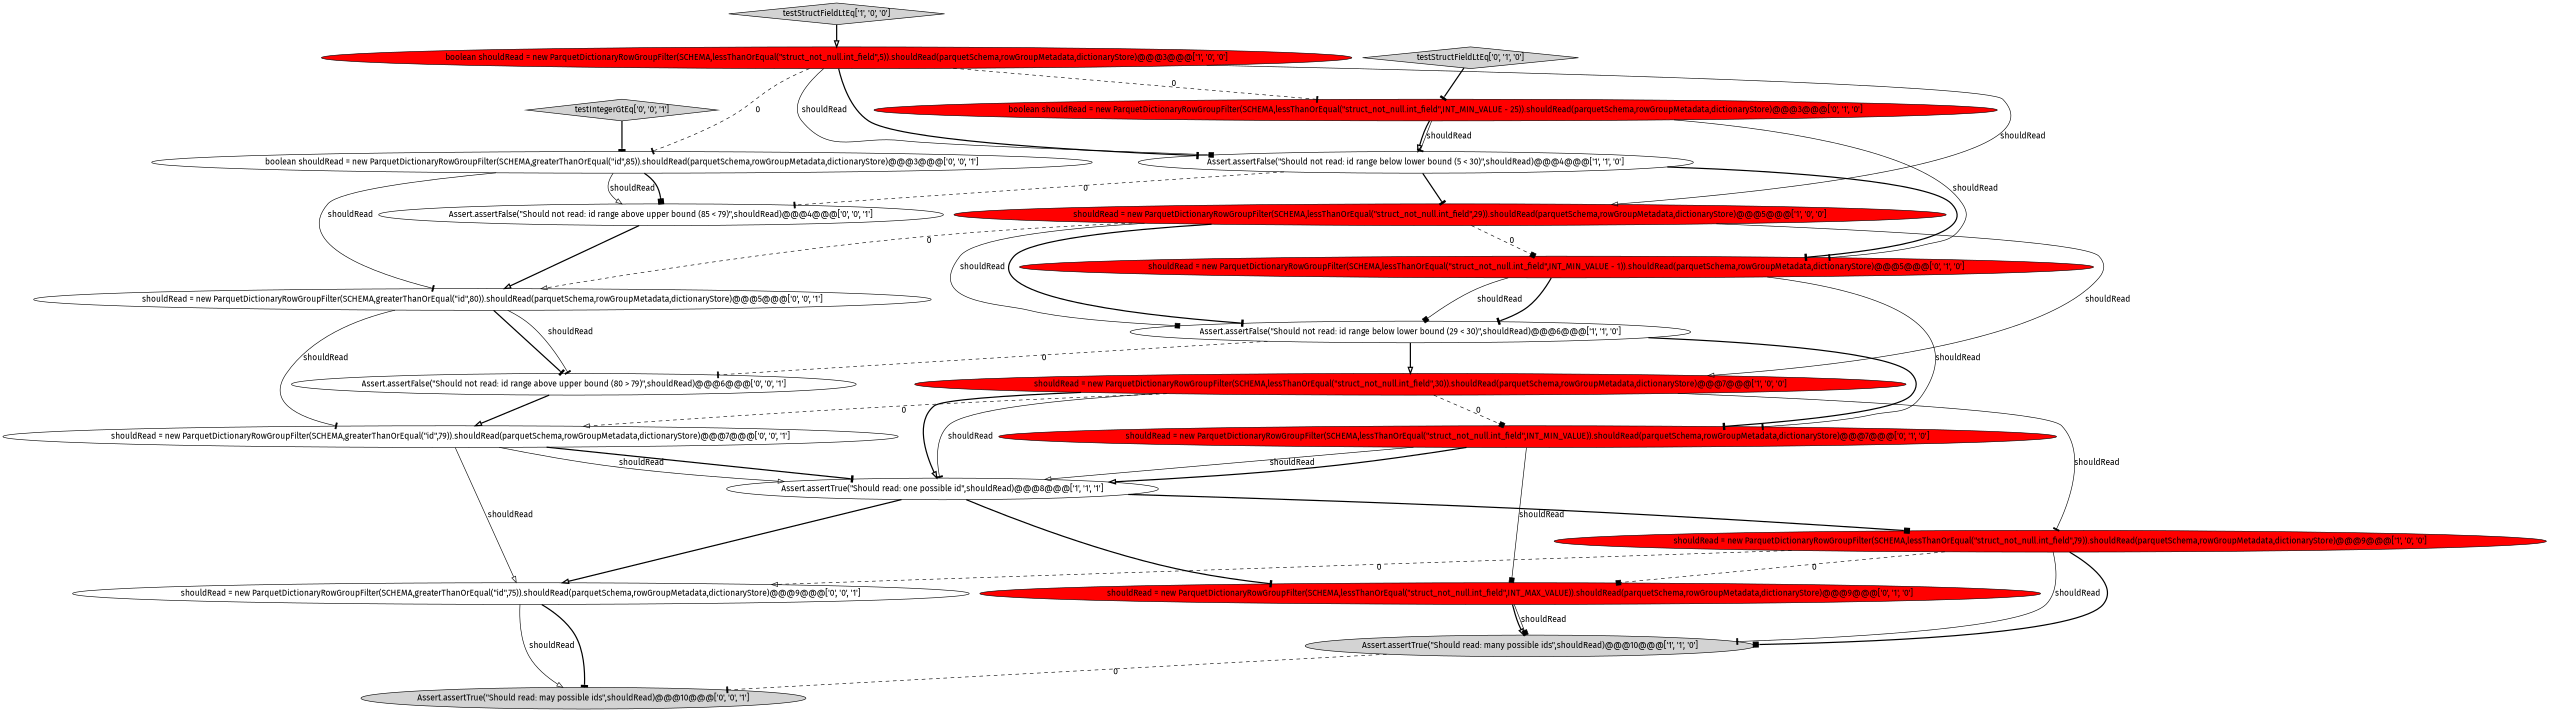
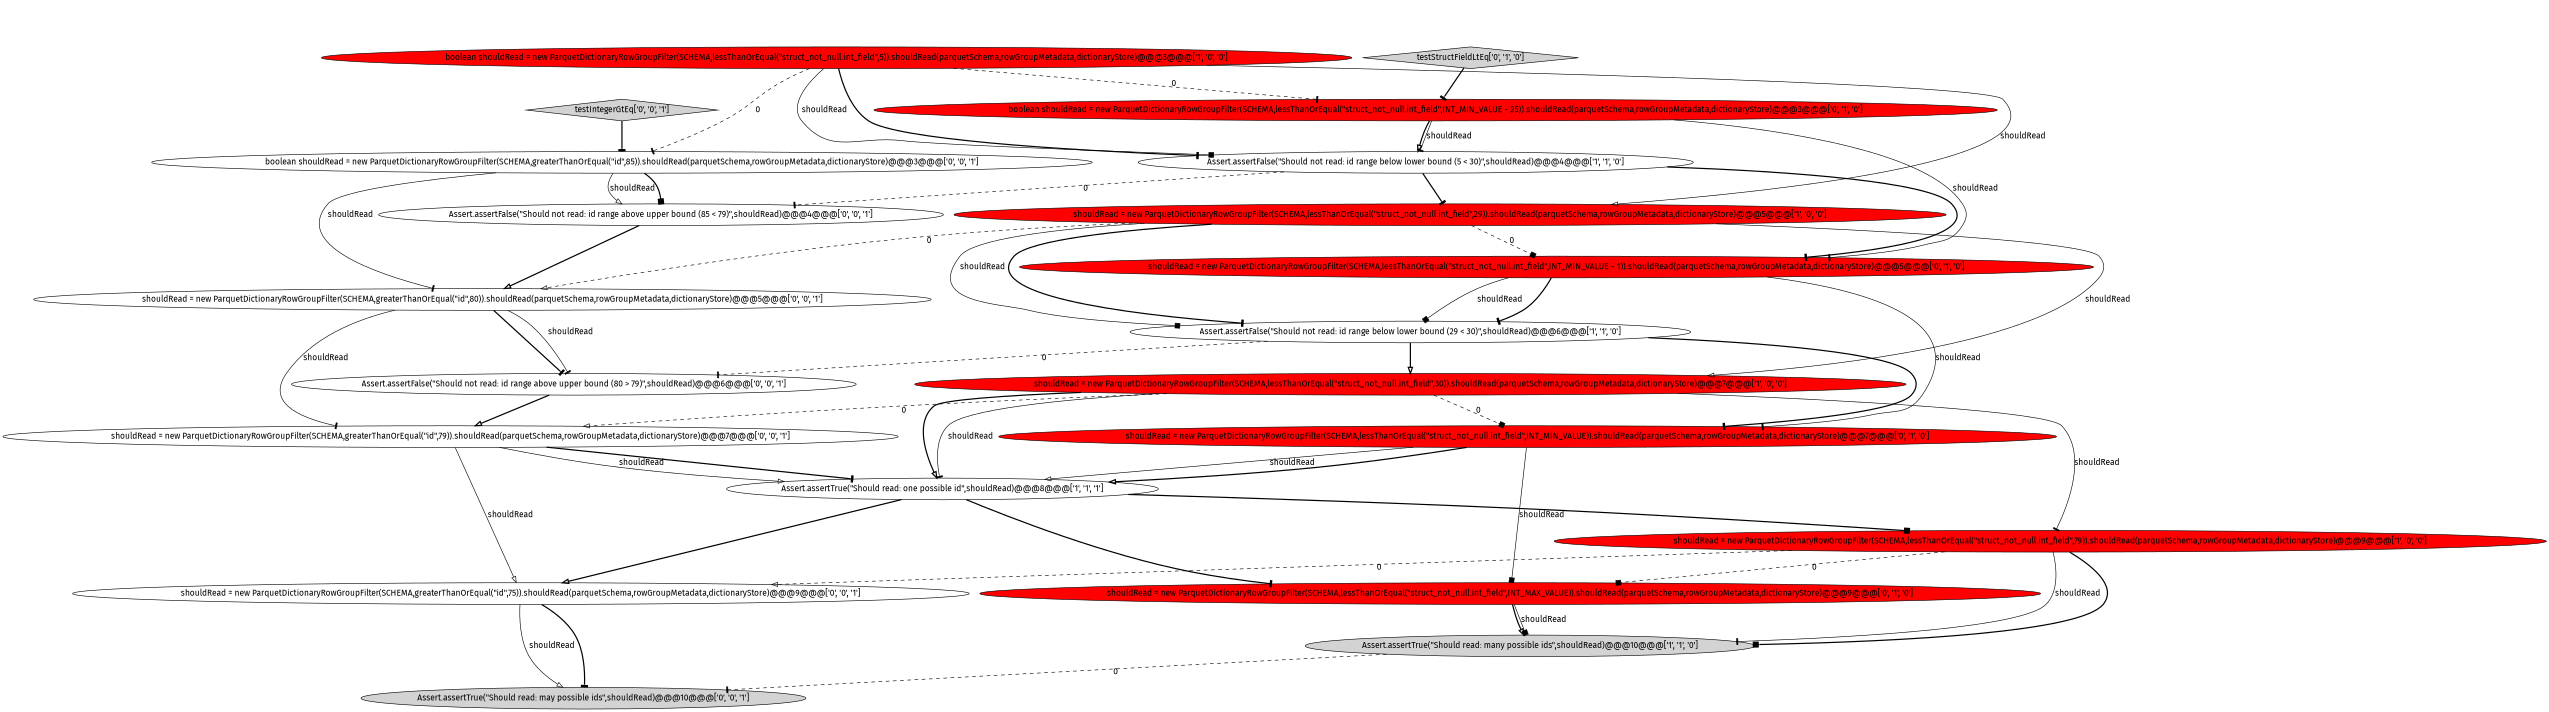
  digraph {
    fontname="Fira Sans"
    node [fillcolor=white shape=ellipse style=filled fontname="Fira Sans"]
    edge [style=bold arrowhead=tee fontname="Fira Sans"]
    n1 [label="Assert.assertFalse(\"Should not read: id range above upper bound (85 < 79)\",shouldRead)@@@4@@@['0', '0', '1']"]
    n2 [label="shouldRead = new ParquetDictionaryRowGroupFilter(SCHEMA,greaterThanOrEqual(\"id\",80)).shouldRead(parquetSchema,rowGroupMetadata,dictionaryStore)@@@5@@@['0', '0', '1']"]
    n3 [fillcolor=red label="boolean shouldRead = new ParquetDictionaryRowGroupFilter(SCHEMA,lessThanOrEqual(\"struct_not_null.int_field\",5)).shouldRead(parquetSchema,rowGroupMetadata,dictionaryStore)@@@3@@@['1', '0', '0']"]
    n4 [fillcolor=red label="boolean shouldRead = new ParquetDictionaryRowGroupFilter(SCHEMA,lessThanOrEqual(\"struct_not_null.int_field\",INT_MIN_VALUE - 25)).shouldRead(parquetSchema,rowGroupMetadata,dictionaryStore)@@@3@@@['0', '1', '0']"]
    n5 [label="boolean shouldRead = new ParquetDictionaryRowGroupFilter(SCHEMA,greaterThanOrEqual(\"id\",85)).shouldRead(parquetSchema,rowGroupMetadata,dictionaryStore)@@@3@@@['0', '0', '1']"]
    n6 [fillcolor=red label="shouldRead = new ParquetDictionaryRowGroupFilter(SCHEMA,lessThanOrEqual(\"struct_not_null.int_field\",29)).shouldRead(parquetSchema,rowGroupMetadata,dictionaryStore)@@@5@@@['1', '0', '0']"]
    n7 [label="Assert.assertFalse(\"Should not read: id range below lower bound (5 < 30)\",shouldRead)@@@4@@@['1', '1', '0']"]
    n8 [label="shouldRead = new ParquetDictionaryRowGroupFilter(SCHEMA,greaterThanOrEqual(\"id\",75)).shouldRead(parquetSchema,rowGroupMetadata,dictionaryStore)@@@9@@@['0', '0', '1']"]
    n9 [fillcolor=lightgray label="Assert.assertTrue(\"Should read: may possible ids\",shouldRead)@@@10@@@['0', '0', '1']"]
    n10 [fillcolor=red label="shouldRead = new ParquetDictionaryRowGroupFilter(SCHEMA,lessThanOrEqual(\"struct_not_null.int_field\",INT_MAX_VALUE)).shouldRead(parquetSchema,rowGroupMetadata,dictionaryStore)@@@9@@@['0', '1', '0']"]
    n11 [fillcolor=lightgray label="Assert.assertTrue(\"Should read: many possible ids\",shouldRead)@@@10@@@['1', '1', '0']"]
    n12 [label="shouldRead = new ParquetDictionaryRowGroupFilter(SCHEMA,greaterThanOrEqual(\"id\",79)).shouldRead(parquetSchema,rowGroupMetadata,dictionaryStore)@@@7@@@['0', '0', '1']"]
    n13 [label="Assert.assertTrue(\"Should read: one possible id\",shouldRead)@@@8@@@['1', '1', '1']"]
    n14 [label="Assert.assertFalse(\"Should not read: id range above upper bound (80 > 79)\",shouldRead)@@@6@@@['0', '0', '1']"]
    n15 [fillcolor=red label="shouldRead = new ParquetDictionaryRowGroupFilter(SCHEMA,lessThanOrEqual(\"struct_not_null.int_field\",INT_MIN_VALUE)).shouldRead(parquetSchema,rowGroupMetadata,dictionaryStore)@@@7@@@['0', '1', '0']"]
    n16 [fillcolor=red label="shouldRead = new ParquetDictionaryRowGroupFilter(SCHEMA,lessThanOrEqual(\"struct_not_null.int_field\",INT_MIN_VALUE - 1)).shouldRead(parquetSchema,rowGroupMetadata,dictionaryStore)@@@5@@@['0', '1', '0']"]
    n17 [label="Assert.assertFalse(\"Should not read: id range below lower bound (29 < 30)\",shouldRead)@@@6@@@['1', '1', '0']"]
    n18 [fillcolor=red label="shouldRead = new ParquetDictionaryRowGroupFilter(SCHEMA,lessThanOrEqual(\"struct_not_null.int_field\",79)).shouldRead(parquetSchema,rowGroupMetadata,dictionaryStore)@@@9@@@['1', '0', '0']"]
    n19 [fillcolor=lightgray label="testIntegerGtEq['0', '0', '1']" shape=diamond]
-   n20 [fillcolor=lightgray label="testStructFieldLtEq['1', '0', '0']" shape=diamond]
    n21 [fillcolor=red label="shouldRead = new ParquetDictionaryRowGroupFilter(SCHEMA,lessThanOrEqual(\"struct_not_null.int_field\",30)).shouldRead(parquetSchema,rowGroupMetadata,dictionaryStore)@@@7@@@['1', '0', '0']"]
    n22 [fillcolor=lightgray label="testStructFieldLtEq['0', '1', '0']" shape=diamond]
    n1 -> n2 [arrowhead=onormal]
    n2 -> n12 [label=shouldRead style=solid]
    n2 -> n14
    n2 -> n14 [label=shouldRead style=solid]
    n3 -> n4 [label=0 style=dashed]
    n3 -> n5 [label=0 style=dashed]
    n3 -> n6 [label=shouldRead style=solid arrowhead=onormal]
    n3 -> n7
    n3 -> n7 [label=shouldRead style=solid arrowhead=box]
    n4 -> n7 [label=shouldRead style=solid]
    n4 -> n7 [arrowhead=onormal]
    n4 -> n16 [label=shouldRead style=solid]
    n5 -> n1 [label=shouldRead style=solid arrowhead=onormal]
    n5 -> n1 [arrowhead=box]
    n5 -> n2 [label=shouldRead style=solid]
    n6 -> n2 [label=0 style=dashed arrowhead=onormal]
    n6 -> n16 [label=0 style=dashed arrowhead=box]
    n6 -> n17
    n6 -> n17 [label=shouldRead style=solid arrowhead=box]
    n6 -> n21 [label=shouldRead style=solid arrowhead=onormal]
    n7 -> n1 [label=0 style=dashed]
    n7 -> n6
    n7 -> n16
    n8 -> n9 [label=shouldRead style=solid arrowhead=onormal]
    n8 -> n9
    n10 -> n11 [arrowhead=onormal]
    n10 -> n11 [label=shouldRead style=solid arrowhead=box]
    n11 -> n9 [label=0 style=dashed]
    n12 -> n8 [label=shouldRead style=solid arrowhead=onormal]
    n12 -> n13
    n12 -> n13 [label=shouldRead style=solid arrowhead=onormal]
    n13 -> n8 [arrowhead=onormal]
    n13 -> n10
    n13 -> n18 [arrowhead=box]
    n14 -> n12 [arrowhead=onormal]
    n15 -> n10 [label=shouldRead style=solid arrowhead=box]
    n15 -> n13 [label=shouldRead style=solid arrowhead=onormal]
    n15 -> n13 [arrowhead=onormal]
    n16 -> n15 [label=shouldRead style=solid]
    n16 -> n17 [label=shouldRead style=solid arrowhead=box]
    n16 -> n17
    n17 -> n14 [label=0 style=dashed]
    n17 -> n15
    n17 -> n21 [arrowhead=onormal]
    n18 -> n8 [label=0 style=dashed arrowhead=onormal]
    n18 -> n10 [label=0 style=dashed arrowhead=box]
    n18 -> n11 [label=shouldRead style=solid]
    n18 -> n11 [arrowhead=box]
    n19 -> n5
-   n20 -> n3 [arrowhead=onormal]
    n21 -> n12 [label=0 style=dashed arrowhead=onormal]
    n21 -> n13 [arrowhead=onormal]
    n21 -> n13 [label=shouldRead style=solid]
    n21 -> n15 [label=0 style=dashed arrowhead=box]
    n21 -> n18 [label=shouldRead style=solid]
    n22 -> n4
  }
